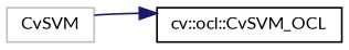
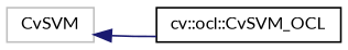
  digraph {
    rankdir=LR
    fontname=Lato
    node [fillcolor=white fontname=Lato fontsize=10 shape=record style=filled]
    n1 [color=grey75 height=0.2 label=CvSVM width=0.4]
    n2 [color=black height=0.2 label="cv::ocl::CvSVM_OCL" width=0.4]
-   n2 -> n1 [color=midnightblue dir=back fontname=Lato fontsize=10 labelfontname=Helvetica labelfontsize=10 style=solid]
+   n1 -> n2 [color=midnightblue dir=back fontname=Lato fontsize=10 labelfontname=Helvetica labelfontsize=10 style=solid]
  }
